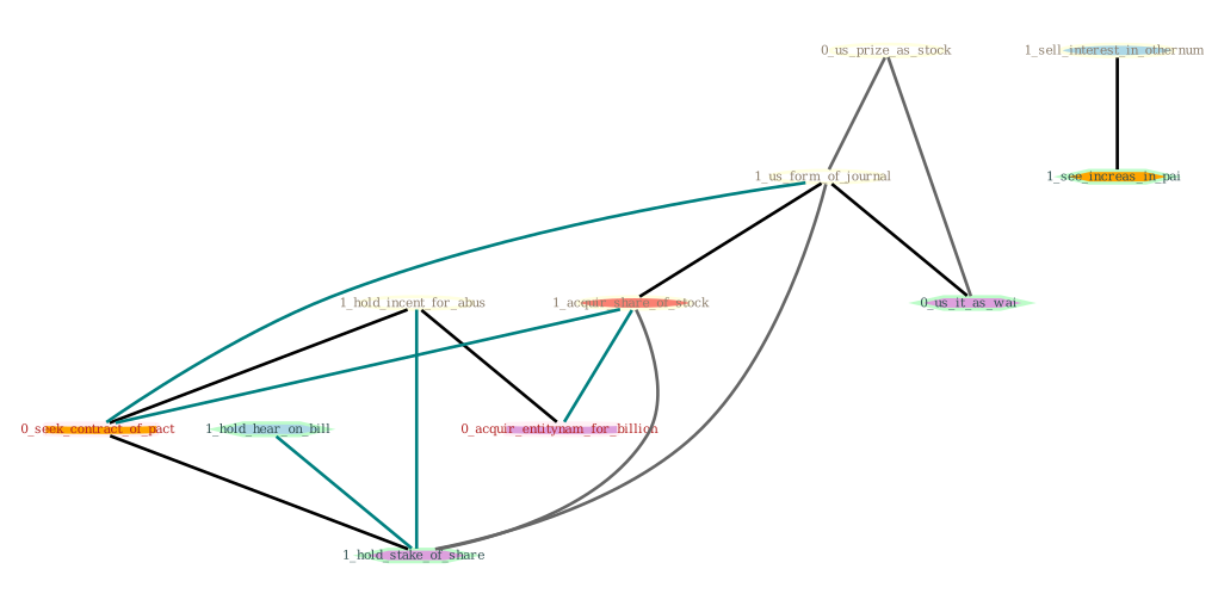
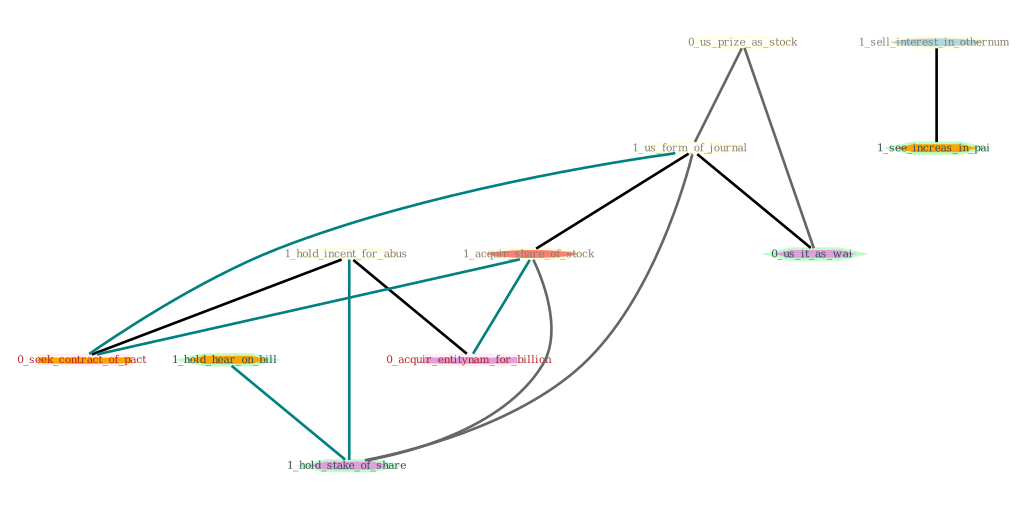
  graph {
    node [color="#ffffe0" fillcolor=white fixedsize=true fontcolor="#8b7d6b" fontsize=4 shape=ellipse style=filled]
    edge [color=black w=1]
    "1_hold_incent_for_abus " [height=.06 width=.5]
    n2 [height=.06 label="0_us_prize_as_stock" width=.5]
    "1_sell_interest_in_othernum " [fillcolor=lightblue height=.06 width=.5]
    "1_us_form_of_journal " [height=.06 width=.5]
    "1_acquir_share_of_stock " [fillcolor=salmon height=.06 width=.5]
    "0_seek_contract_of_pact " [color="#fff0f5" fillcolor=orange fontcolor="#b22222" height=.06 shape=cylinder width=.5]
    "0_acquir_entitynam_for_billion " [color="#fff0f5" fillcolor=plum fontcolor="#b22222" height=.06 shape=cylinder width=.5]
    "1_hold_stake_of_share " [color="#BDFCC9" fillcolor=plum fontcolor="#2f4f4f" height=.06 shape=hexagon width=.5]
    "0_us_it_as_wai " [color="#BDFCC9" fillcolor=plum fontcolor="#2f4f4f" height=.06 shape=hexagon width=.5]
    "1_see_increas_in_pai " [color="#BDFCC9" fillcolor=orange fontcolor="#2f4f4f" height=.06 shape=hexagon width=.5]
-   "1_hold_hear_on_bill " [color="#BDFCC9" fillcolor=lightblue fontcolor="#2f4f4f" height=.06 shape=hexagon width=.5]
+   "1_hold_hear_on_bill " [color="#BDFCC9" fillcolor=orange fontcolor="#2f4f4f" height=.06 shape=hexagon width=.5]
    subgraph sub_1 {
      "1_hold_incent_for_abus "
      n2
      "1_sell_interest_in_othernum "
      "1_us_form_of_journal "
      "1_acquir_share_of_stock "
    }
    subgraph sub_2 {
      "0_seek_contract_of_pact "
      "0_acquir_entitynam_for_billion "
    }
    "1_hold_incent_for_abus " -- "0_seek_contract_of_pact "
    "1_hold_incent_for_abus " -- "0_acquir_entitynam_for_billion "
    "1_hold_incent_for_abus " -- "1_hold_stake_of_share " [color=teal]
    n2 -- "1_us_form_of_journal " [color=gray40]
    n2 -- "0_us_it_as_wai " [color=gray40 w=2]
    "1_sell_interest_in_othernum " -- "1_see_increas_in_pai "
    "1_us_form_of_journal " -- "1_acquir_share_of_stock "
    "1_us_form_of_journal " -- "0_seek_contract_of_pact " [color=teal]
    "1_us_form_of_journal " -- "1_hold_stake_of_share " [color=gray40]
    "1_us_form_of_journal " -- "0_us_it_as_wai "
    "1_acquir_share_of_stock " -- "0_seek_contract_of_pact " [color=teal]
    "1_acquir_share_of_stock " -- "0_acquir_entitynam_for_billion " [color=teal]
    "1_acquir_share_of_stock " -- "1_hold_stake_of_share " [color=gray40]
-   "0_seek_contract_of_pact " -- "1_hold_stake_of_share "
    "1_hold_hear_on_bill " -- "1_hold_stake_of_share " [color=teal]
  }
